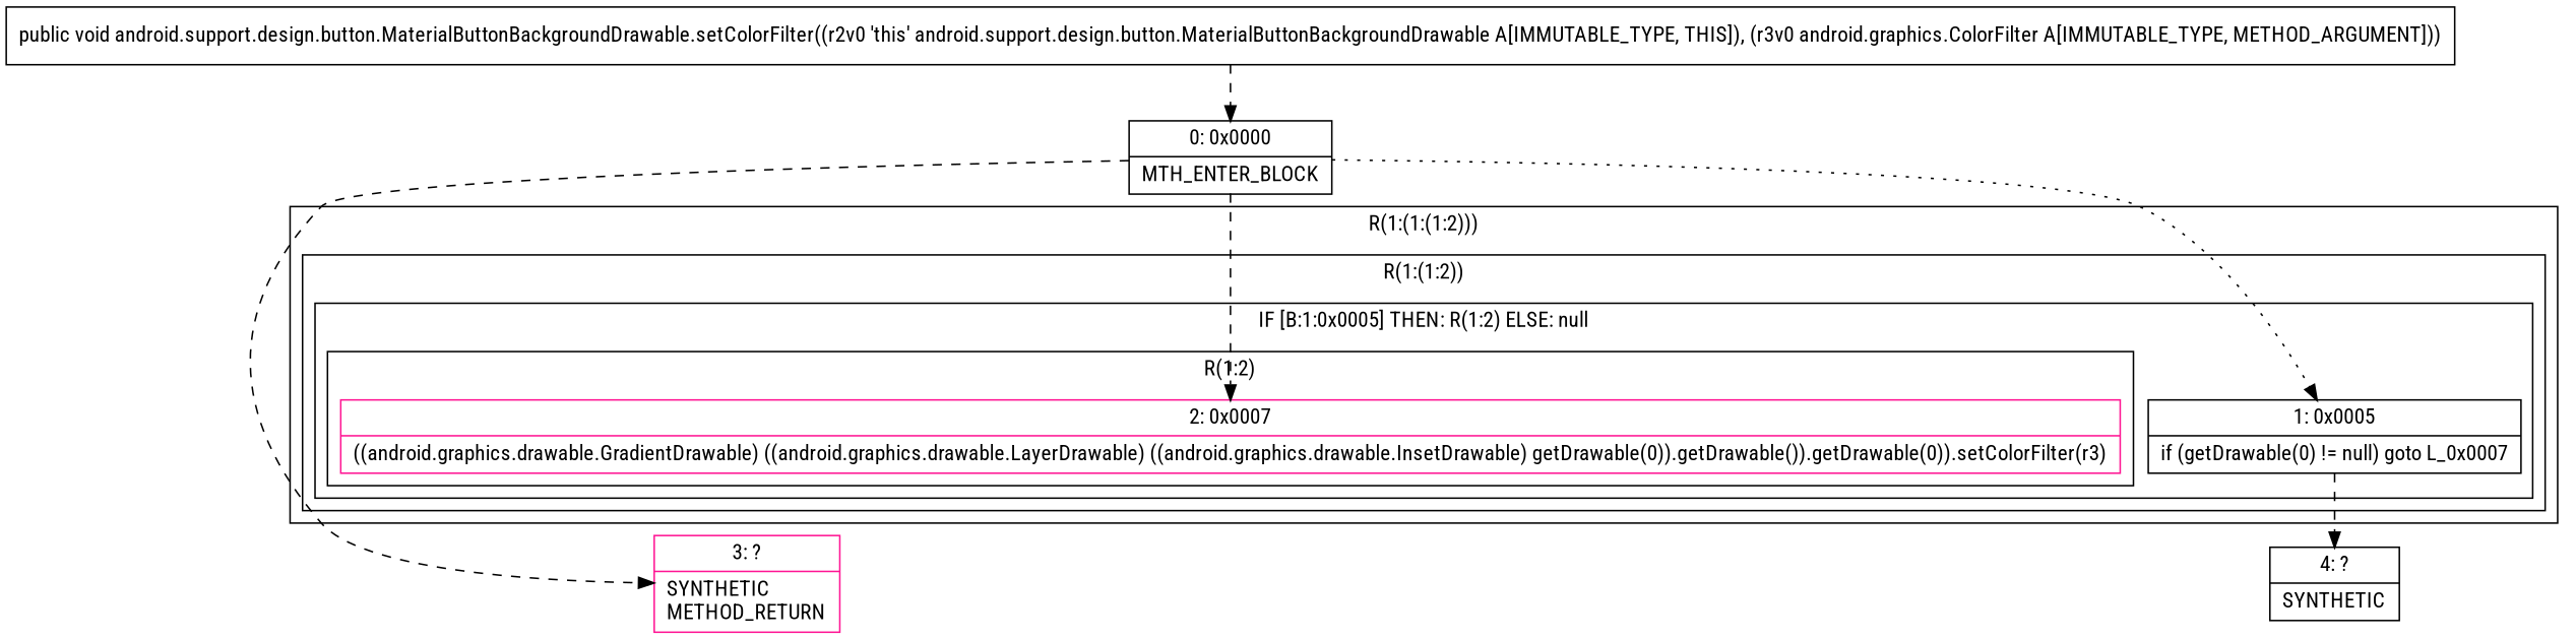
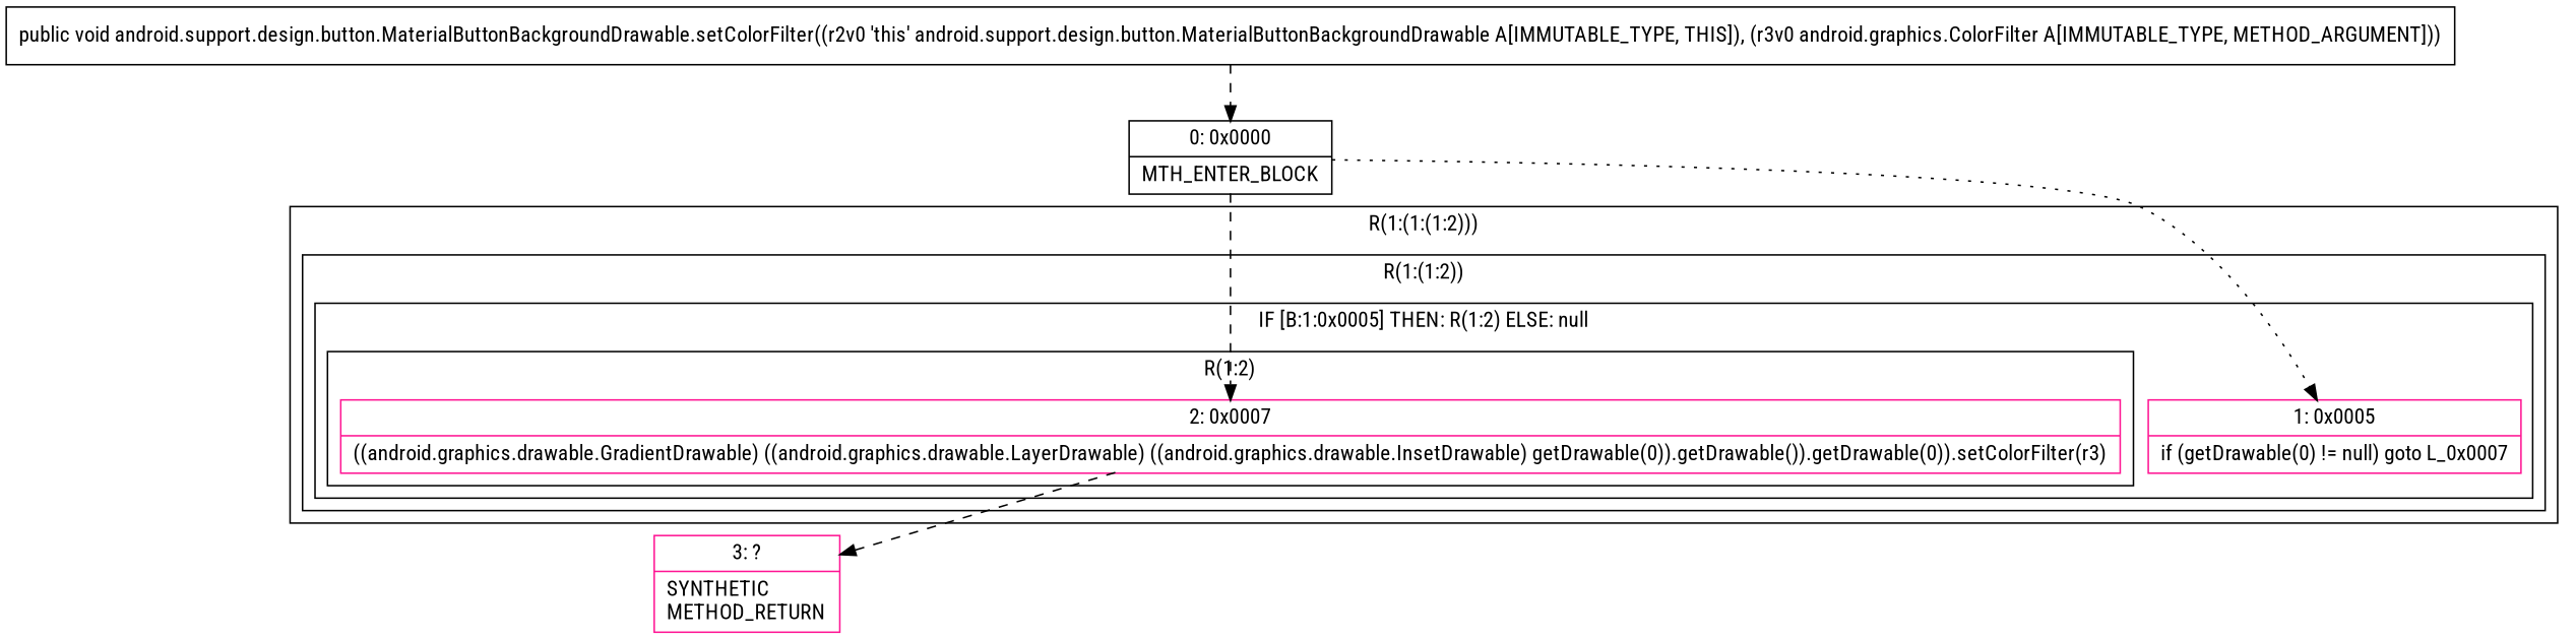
  digraph {
    fontname="Roboto Condensed"
    node [color=black fontname="Roboto Condensed" shape=record]
    edge [fontname="Roboto Condensed" style=dashed]
    n1 [color=deeppink label="{2\:\ 0x0007|((android.graphics.drawable.GradientDrawable) ((android.graphics.drawable.LayerDrawable) ((android.graphics.drawable.InsetDrawable) getDrawable(0)).getDrawable()).getDrawable(0)).setColorFilter(r3)\l}"]
-   n2 [label="{1\:\ 0x0005|if (getDrawable(0) != null) goto L_0x0007\l}"]
+   n2 [color=deeppink label="{1\:\ 0x0005|if (getDrawable(0) != null) goto L_0x0007\l}"]
    n3 [color=deeppink label="{3\:\ ?|SYNTHETIC\lMETHOD_RETURN\l}"]
-   n4 [label="{4\:\ ?|SYNTHETIC\l}"]
    n5 [label="{0\:\ 0x0000|MTH_ENTER_BLOCK\l}"]
    n6 [label="{public void android.support.design.button.MaterialButtonBackgroundDrawable.setColorFilter((r2v0 'this' android.support.design.button.MaterialButtonBackgroundDrawable A[IMMUTABLE_TYPE, THIS]), (r3v0 android.graphics.ColorFilter A[IMMUTABLE_TYPE, METHOD_ARGUMENT])) }"]
    subgraph cluster_1 {
      label="R(1:(1:(1:2)))"
      subgraph cluster_2 {
        label="R(1:(1:2))"
        subgraph cluster_3 {
          label="IF [B:1:0x0005] THEN: R(1:2) ELSE: null"
          n2
          subgraph cluster_4 {
            label="R(1:2)"
            n1
          }
        }
      }
    }
-   n5 -> n3
-   n2 -> n4
+   n1 -> n3
    n5 -> n1
    n5 -> n2 [style=dotted]
    n6 -> n5
  }
